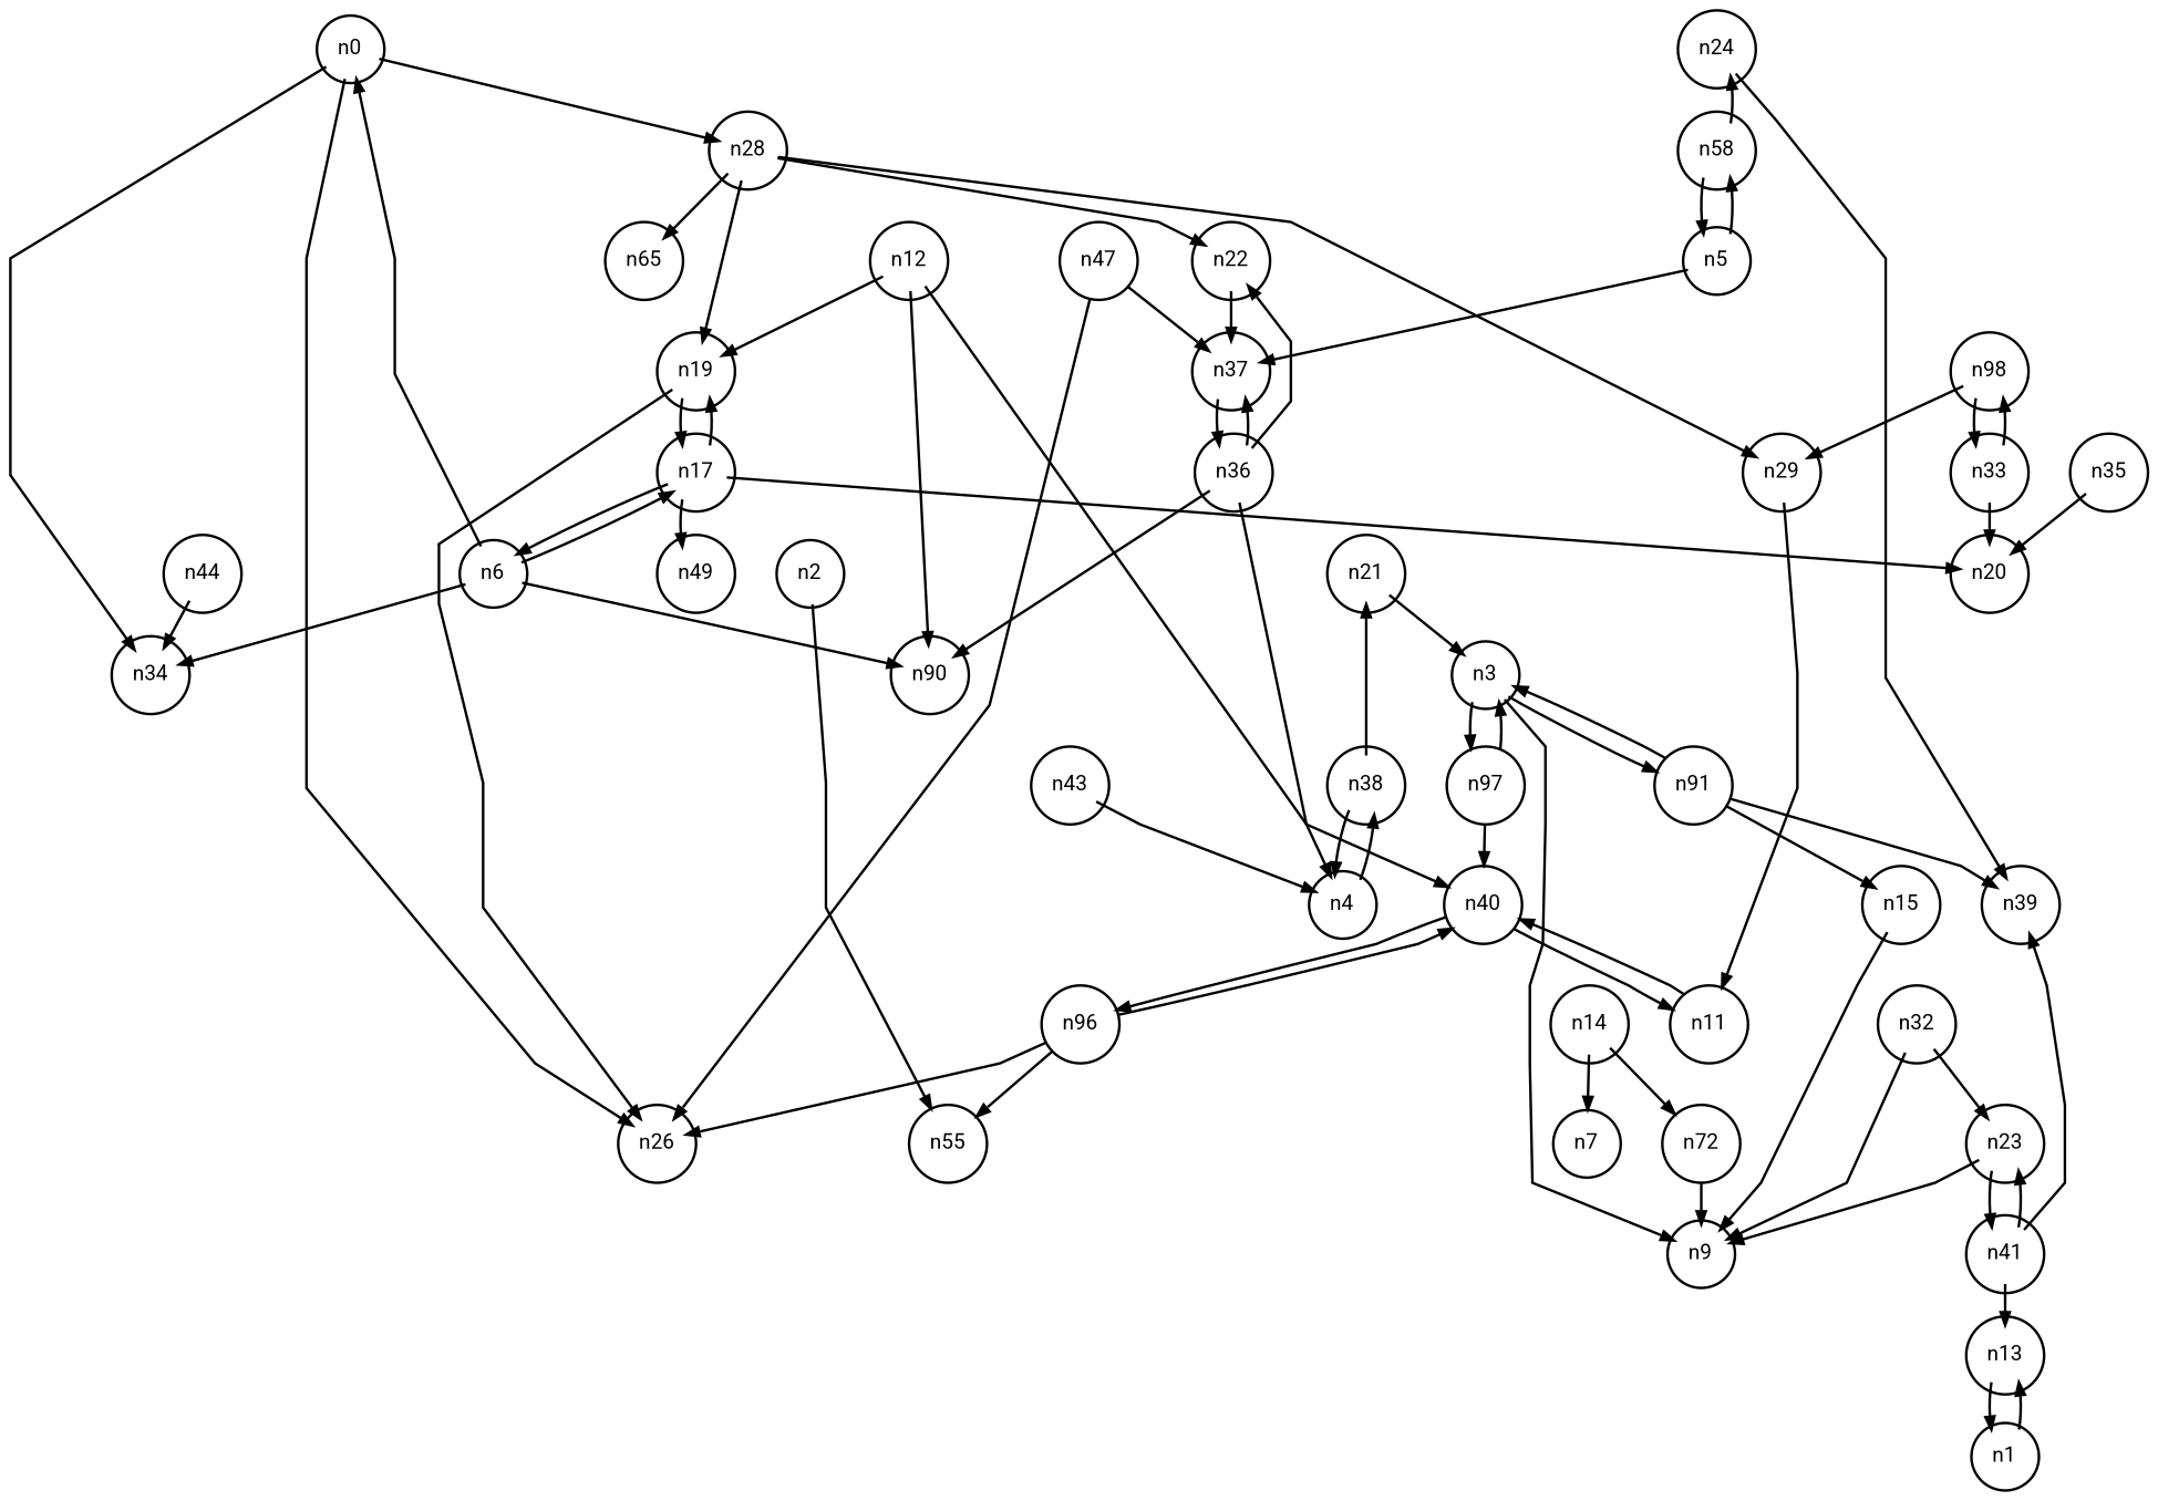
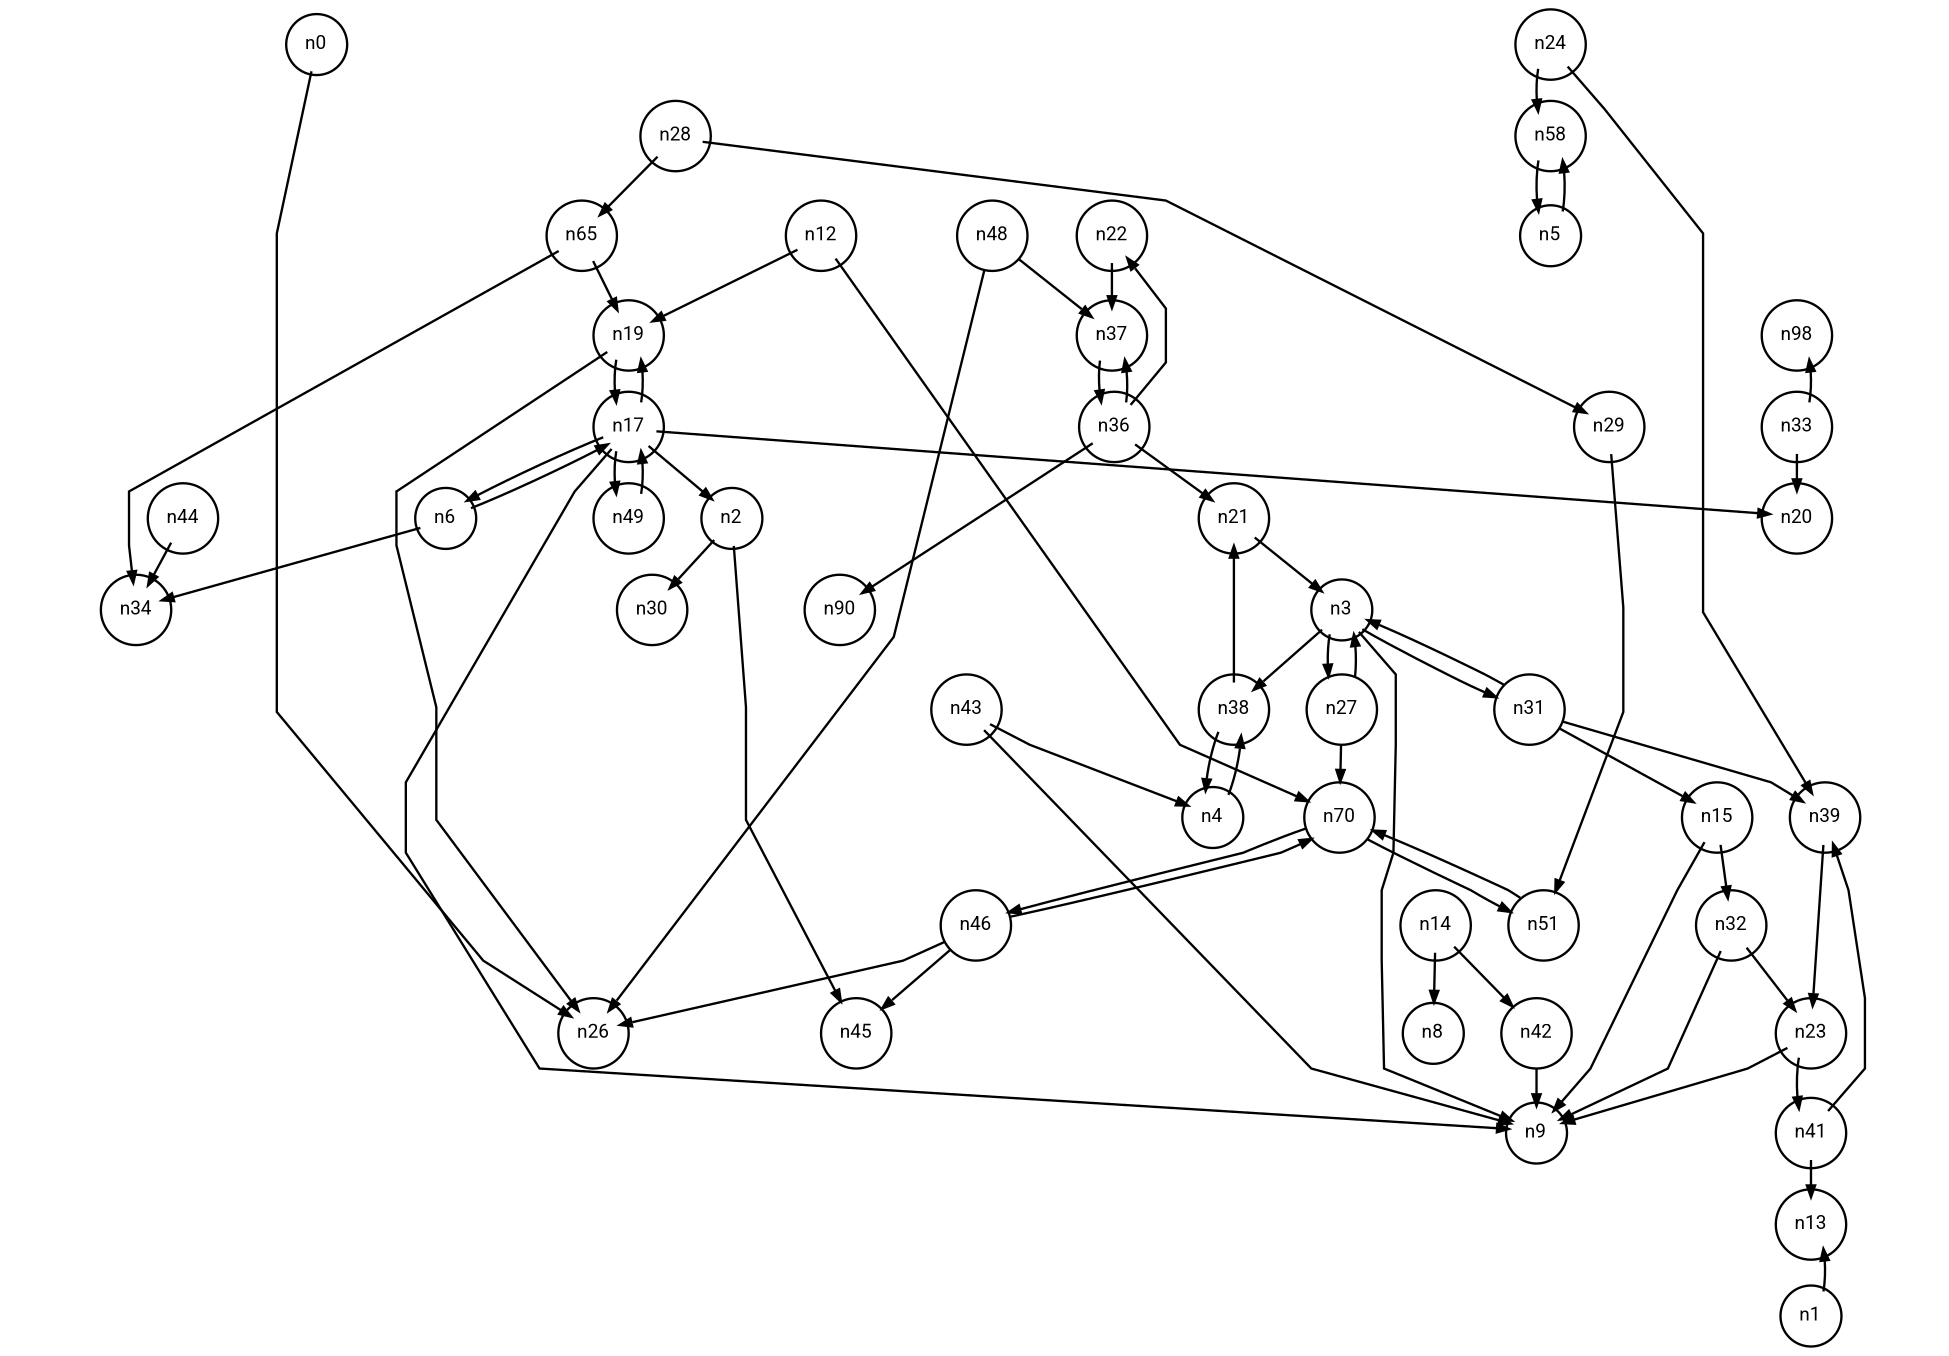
  digraph {
    fontname=Roboto
    fontsize=8
    nodesep=0.22
    nodesize=0.16
    ranksep=0.22
    splines=polyline
    node [fixedsize=shape fontname=Roboto fontsize=8 shape=circle]
    edge [arrowsize=0.5 fontname=Roboto]
    n0 [width=0.32]
    n26 [width=0.32]
    n28 [width=0.32]
    n34 [width=0.32]
    n19 [width=0.32]
    n22 [width=0.32]
    n25 [label=n65 width=0.32]
    n29 [width=0.32]
    n17 [width=0.32]
    n37 [width=0.32]
-   n11 [width=0.32]
+   n11 [width=0.32 label=n51]
    n2 [width=0.32]
    n9 [width=0.32]
    n6 [width=0.32]
    n20 [width=0.32]
    n49 [width=0.32]
    n36 [width=0.32]
-   n40 [width=0.32]
+   n40 [width=0.32 label=n70]
    n1 [width=0.32]
    n13 [width=0.32]
-   n7 [width=0.32]
-   n45 [width=0.32 label=n55]
+   n7 [width=0.32 label=n8]
+   n30 [width=0.32]
+   n45 [width=0.32]
    n3 [width=0.32]
-   n27 [width=0.32 label=n97]
-   n31 [width=0.32 label=n91]
+   n27 [width=0.32]
+   n31 [width=0.32]
    n38 [width=0.32]
    n15 [width=0.32]
    n39 [width=0.32]
    n4 [width=0.32]
    n21 [width=0.32]
-   n46 [width=0.32 label=n96]
+   n46 [width=0.32]
    n32 [width=0.32]
    n23 [width=0.32]
    n10 [label=n90 width=0.32]
    n5 [width=0.32]
    n18 [label=n58 width=0.32]
    n24 [width=0.32]
    n12 [width=0.32]
    n14 [width=0.32]
-   n42 [width=0.32 label=n72]
+   n42 [width=0.32]
    n41 [width=0.32]
    n33 [width=0.32]
    n48 [label=n98 width=0.32]
-   n35 [width=0.32]
    n43 [width=0.32]
    n44 [width=0.32]
-   n47 [width=0.32]
+   n47 [width=0.32 label=n48]
    n0 -> n26
-   n0 -> n28
-   n0 -> n34
-   n28 -> n19
-   n28 -> n22
+   n25 -> n34
+   n25 -> n19
    n28 -> n25
    n28 -> n29
    n19 -> n26
    n19 -> n17
    n22 -> n37
    n29 -> n11
    n17 -> n19
+   n17 -> n2
+   n17 -> n9
    n17 -> n6
    n17 -> n20
    n17 -> n49
    n37 -> n36
    n11 -> n40
+   n2 -> n30
    n2 -> n45
-   n6 -> n0
    n6 -> n34
    n6 -> n17
-   n6 -> n10
+   n49 -> n17
    n36 -> n22
    n36 -> n37
-   n36 -> n4
+   n36 -> n21
    n36 -> n10
    n40 -> n11
    n40 -> n46
    n1 -> n13
-   n13 -> n1
    n3 -> n9
    n3 -> n27
    n3 -> n31
+   n3 -> n38
    n27 -> n40
    n27 -> n3
    n31 -> n3
    n31 -> n15
    n31 -> n39
    n38 -> n4
    n38 -> n21
    n15 -> n9
+   n15 -> n32
    n4 -> n38
    n21 -> n3
    n46 -> n26
    n46 -> n40
    n46 -> n45
    n32 -> n9
    n32 -> n23
    n23 -> n9
    n23 -> n41
-   n5 -> n37
    n5 -> n18
    n18 -> n5
-   n18 -> n24
+   n24 -> n18
    n24 -> n39
    n12 -> n19
    n12 -> n40
-   n12 -> n10
    n14 -> n7
    n14 -> n42
    n42 -> n9
    n41 -> n13
    n41 -> n39
-   n41 -> n23
+   n39 -> n23
    n33 -> n20
    n33 -> n48
-   n48 -> n29
-   n48 -> n33
-   n35 -> n20
+   n43 -> n9
    n43 -> n4
    n44 -> n34
    n47 -> n26
    n47 -> n37
  }
